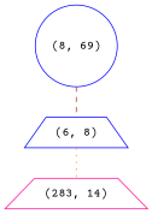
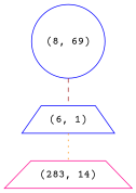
  graph {
    fontname="Courier Prime"
    node [color=blue fontname="Courier Prime" shape=trapezium]
    edge [fontname="Courier Prime" weight=1]
-   "(6, 8)"
+   "(6, 8)" [label="(6, 1)"]
    "(283, 14)" [color=deeppink]
    "(8, 69)" [shape=circle]
    "(6, 8)" -- "(283, 14)" [color=darkorange style=dotted]
    "(8, 69)" -- "(6, 8)" [color=brown style=dashed]
  }
